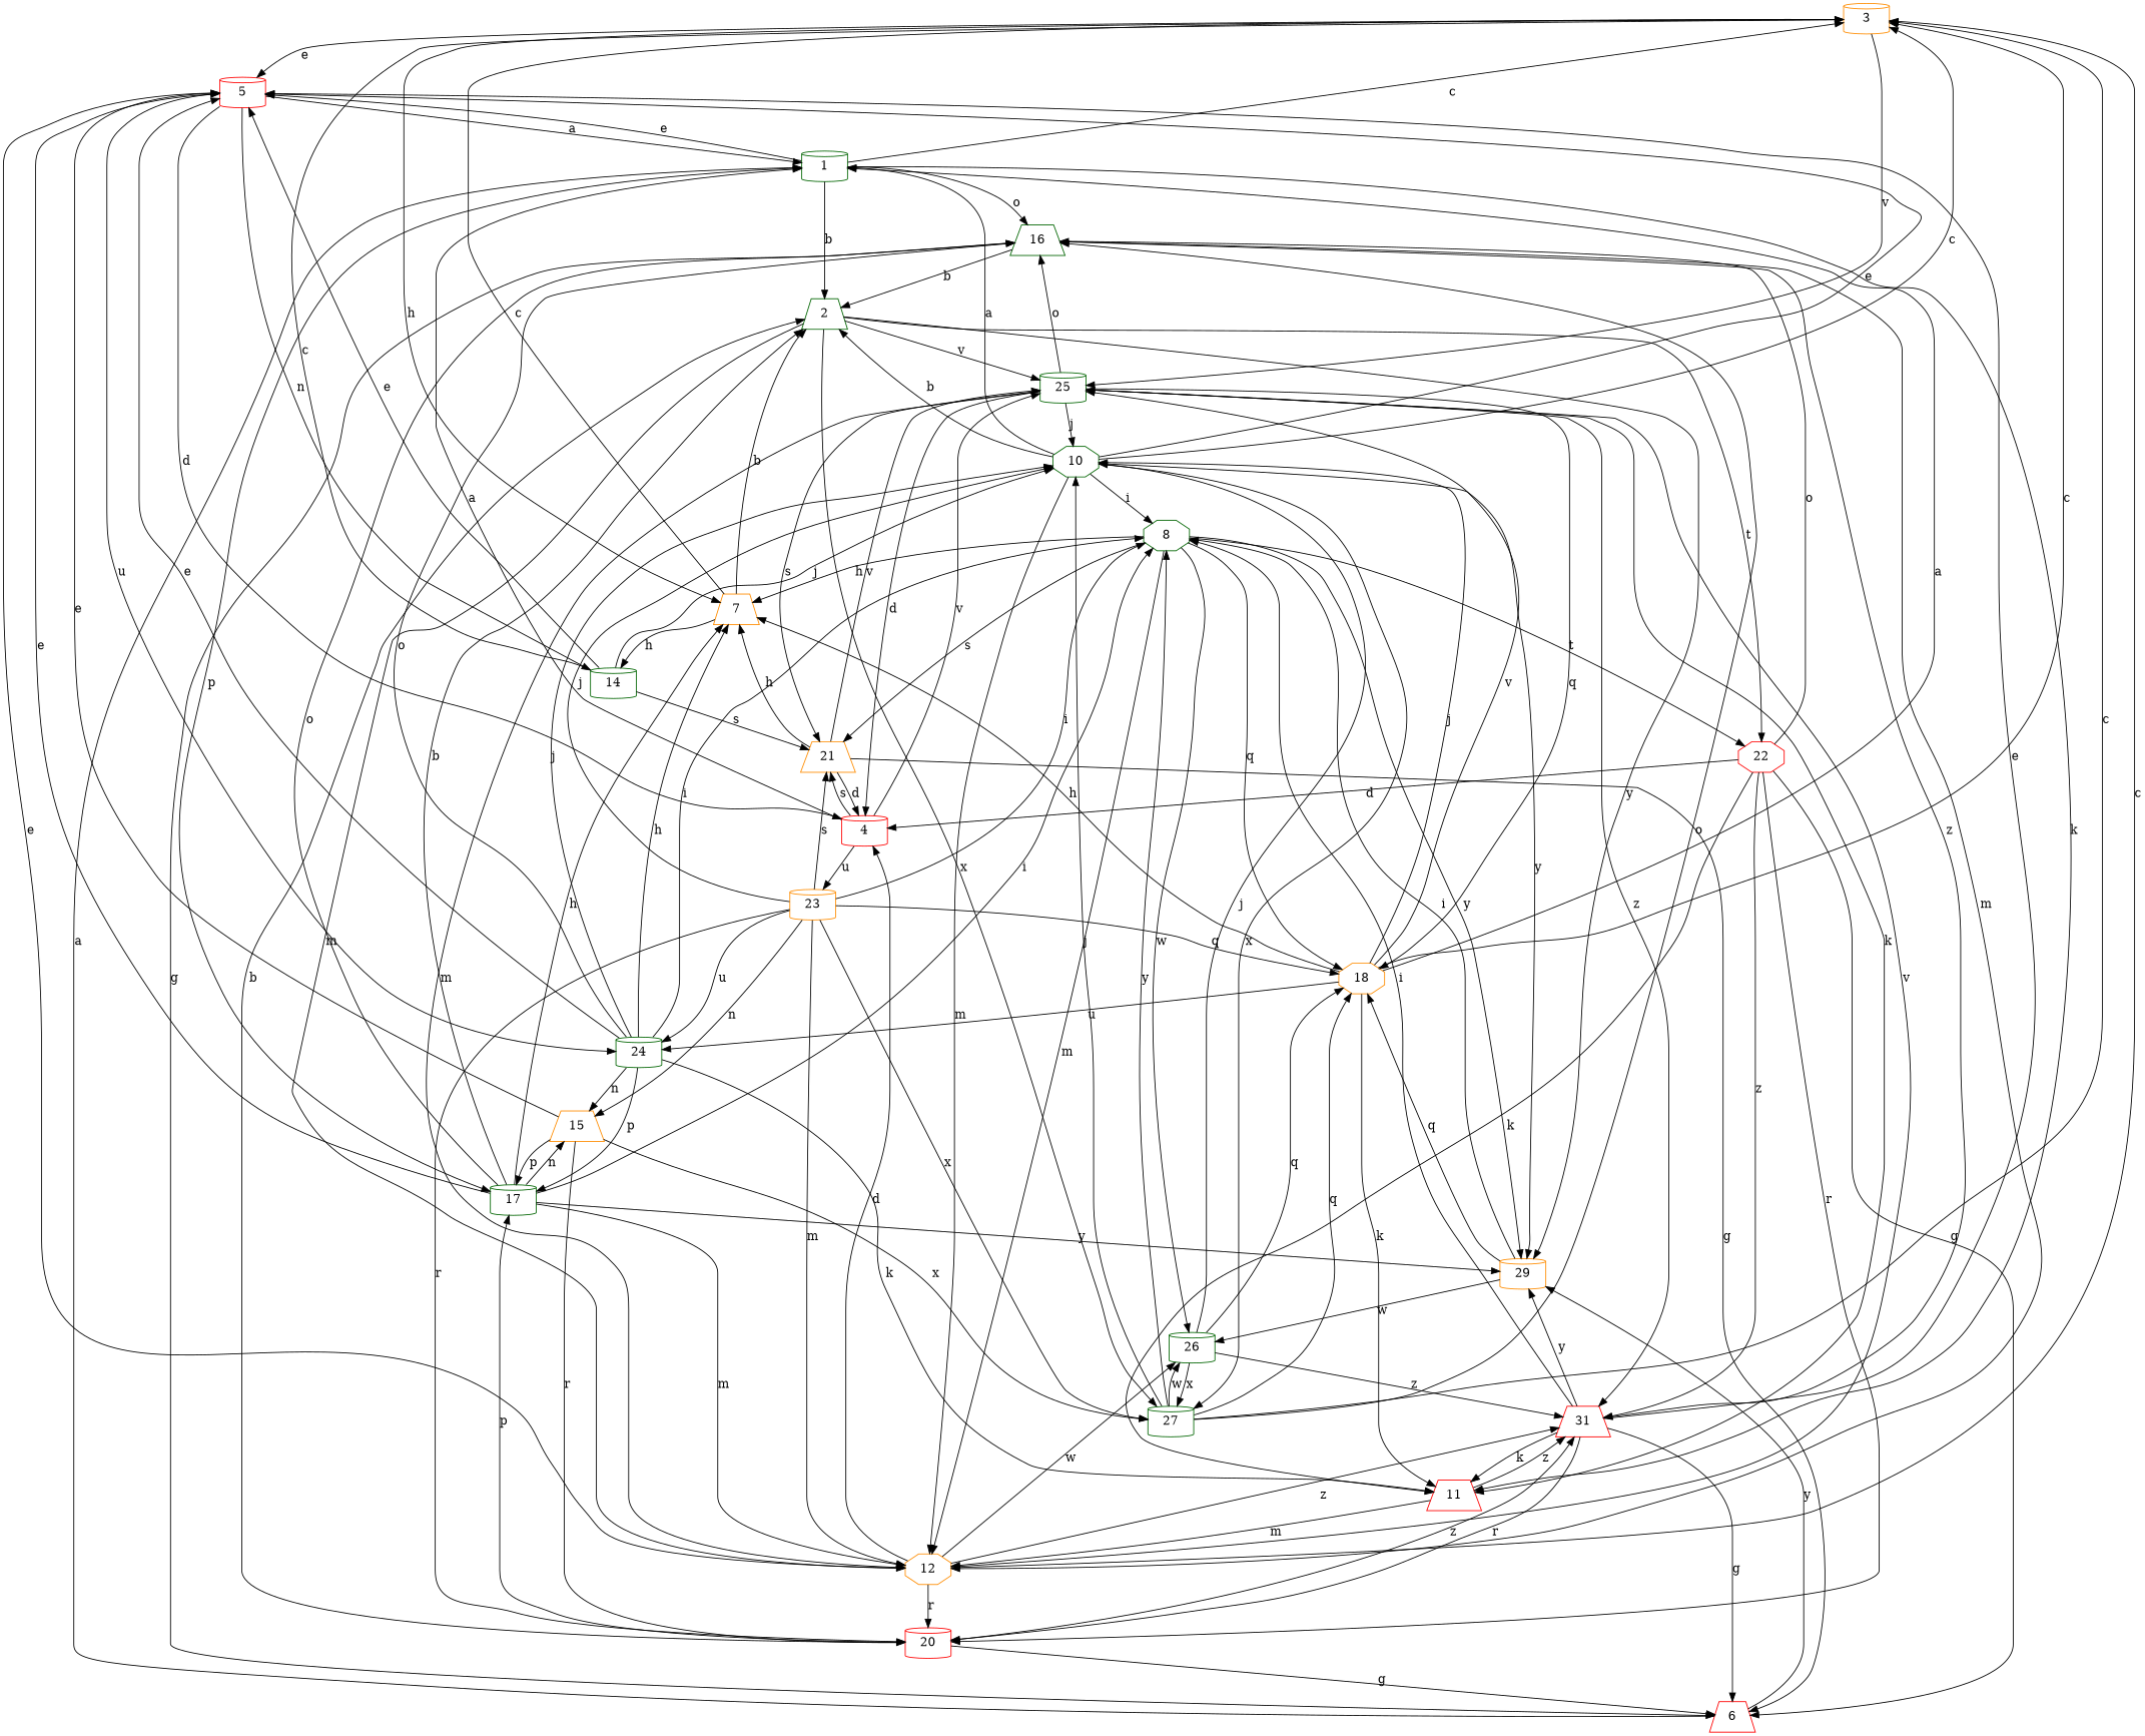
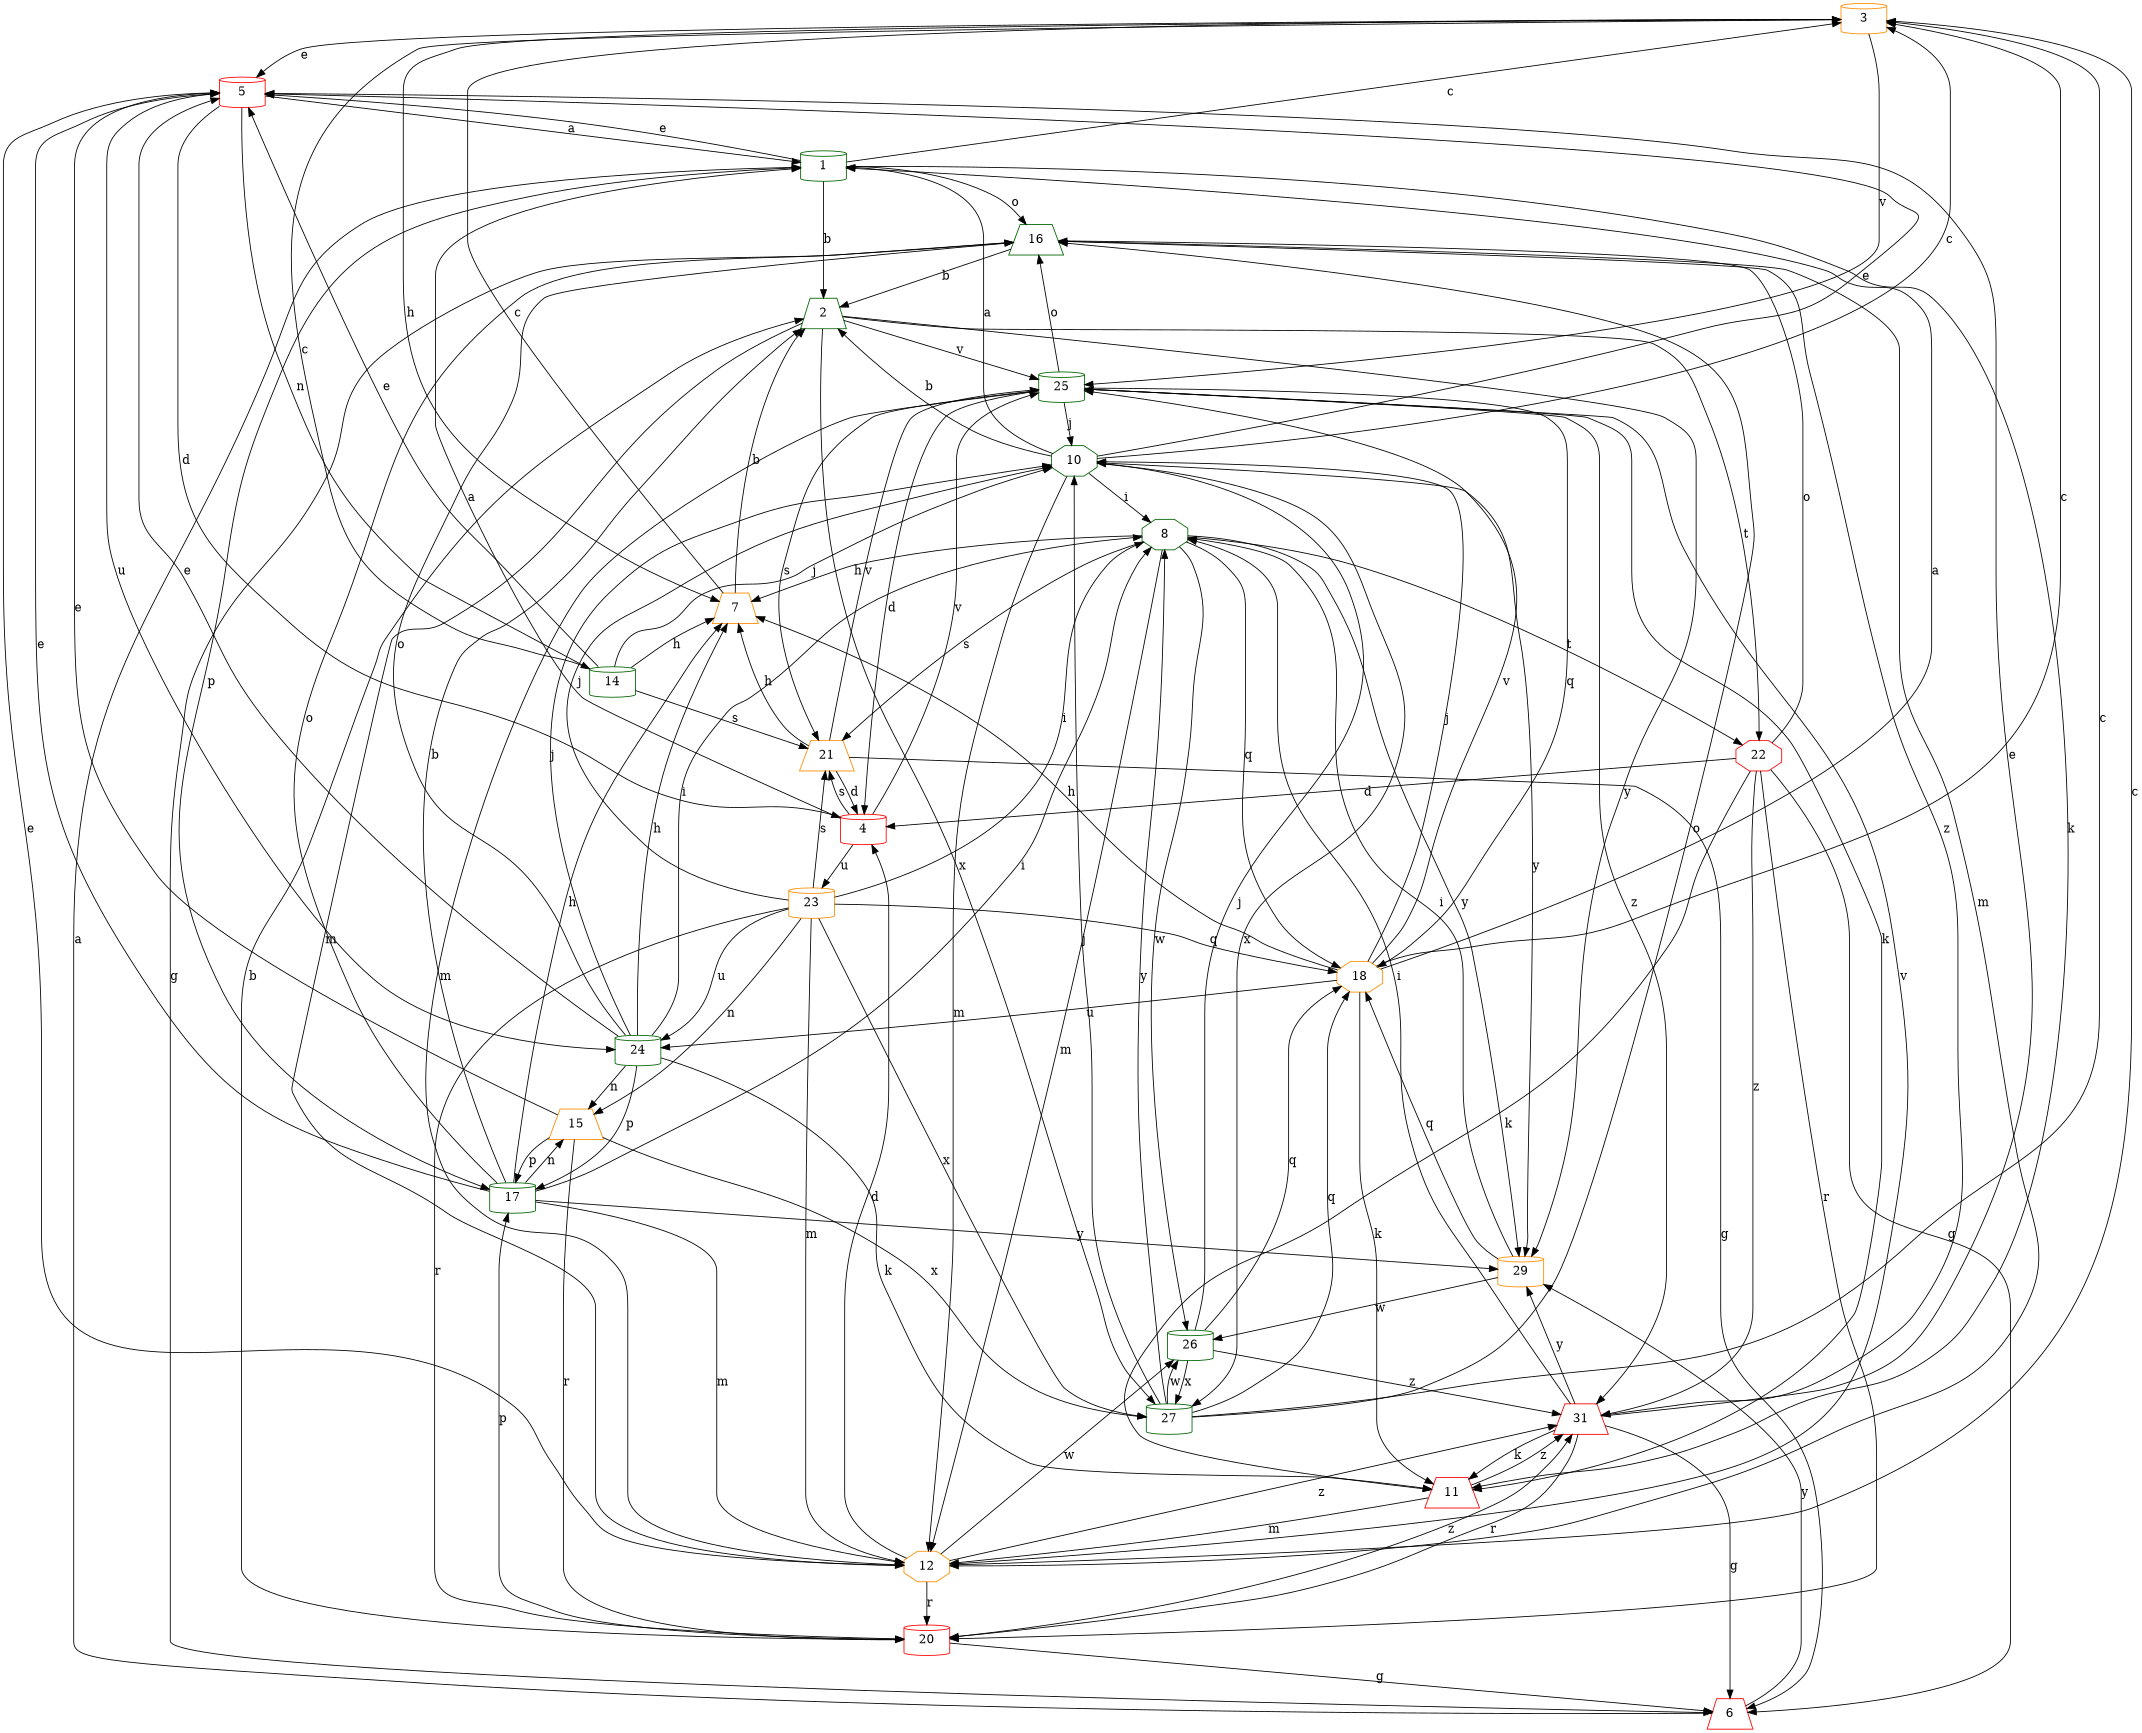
  strict digraph {
    node [color=darkgreen shape=cylinder]
    3 [color=darkorange]
    5 [color=red]
    25
    7 [color=darkorange shape=trapezium]
    10 [shape=octagon]
    1
    2 [shape=trapezium]
    12 [color=darkorange shape=octagon]
    27
    29 [color=darkorange]
    8 [shape=octagon]
    20 [color=red]
    17
    6 [color=red shape=trapezium]
    31 [color=red shape=trapezium]
    11 [color=red shape=trapezium]
    16 [shape=trapezium]
    22 [color=red shape=octagon]
    4 [color=red]
    14
    24
    15 [color=darkorange shape=trapezium]
    26
    21 [color=darkorange shape=trapezium]
    18 [color=darkorange shape=octagon]
    23 [color=darkorange]
    3 -> 5 [label=e]
    3 -> 25 [label=v]
    3 -> 7 [label=h]
    5 -> 1 [label=a]
    5 -> 4 [label=d]
    5 -> 14 [label=n]
    5 -> 24 [label=u]
    25 -> 10 [label=j]
    25 -> 12 [label=m]
    25 -> 31 [label=z]
    25 -> 11 [label=k]
    25 -> 16 [label=o]
    25 -> 4 [label=d]
    25 -> 21 [label=s]
    25 -> 18 [label=q]
    7 -> 3 [label=c]
    7 -> 2 [label=b]
    10 -> 3 [label=c]
    10 -> 5 [label=e]
    10 -> 1 [label=a]
    10 -> 2 [label=b]
    10 -> 12 [label=m]
    10 -> 27 [label=x]
    10 -> 29 [label=y]
    10 -> 8 [label=i]
    1 -> 3 [label=c]
    1 -> 5 [label=e]
    1 -> 2 [label=b]
    1 -> 17 [label=p]
    1 -> 11 [label=k]
    1 -> 16 [label=o]
    2 -> 25 [label=v]
    2 -> 12 [label=m]
    2 -> 27 [label=x]
    2 -> 29 [label=y]
    2 -> 22 [label=t]
    12 -> 3 [label=c]
    12 -> 5 [label=e]
    12 -> 25 [label=v]
    12 -> 20 [label=r]
    12 -> 31 [label=z]
    12 -> 4 [label=d]
    12 -> 26 [label=w]
    27 -> 3 [label=c]
    27 -> 10 [label=j]
    27 -> 8 [label=y]
    27 -> 16 [label=o]
    27 -> 26 [label=w]
    27 -> 18 [label=q]
    29 -> 8 [label=i]
    29 -> 26 [label=w]
    29 -> 18 [label=q]
    8 -> 7 [label=h]
    8 -> 12 [label=m]
    8 -> 29 [label=y]
    8 -> 22 [label=t]
    8 -> 26 [label=w]
    8 -> 21 [label=s]
    8 -> 18 [label=q]
    20 -> 2 [label=b]
    20 -> 17 [label=p]
    20 -> 6 [label=g]
    20 -> 31 [label=z]
    17 -> 5 [label=e]
    17 -> 7 [label=h]
    17 -> 2 [label=b]
    17 -> 12 [label=m]
    17 -> 29 [label=y]
    17 -> 8 [label=i]
    17 -> 16 [label=o]
    17 -> 15 [label=n]
    6 -> 1 [label=a]
    6 -> 29 [label=y]
    31 -> 5 [label=e]
    31 -> 29 [label=y]
    31 -> 8 [label=i]
    31 -> 20 [label=r]
    31 -> 6 [label=g]
    31 -> 11 [label=k]
    11 -> 12 [label=m]
    11 -> 31 [label=z]
    16 -> 2 [label=b]
    16 -> 12 [label=m]
    16 -> 6 [label=g]
    16 -> 31 [label=z]
    22 -> 20 [label=r]
    22 -> 6 [label=g]
    22 -> 31 [label=z]
    22 -> 11 [label=k]
    22 -> 16 [label=o]
    22 -> 4 [label=d]
    4 -> 25 [label=v]
    4 -> 1 [label=a]
    4 -> 21 [label=s]
    4 -> 23 [label=u]
    14 -> 3 [label=c]
    14 -> 5 [label=e]
-   7 -> 14 [label=h]
+   14 -> 7 [label=h]
    14 -> 10 [label=j]
    14 -> 21 [label=s]
    24 -> 5 [label=e]
    24 -> 7 [label=h]
    24 -> 10 [label=j]
    24 -> 8 [label=i]
    24 -> 17 [label=p]
    24 -> 11 [label=k]
    24 -> 16 [label=o]
    24 -> 15 [label=n]
    15 -> 5 [label=e]
    15 -> 27 [label=x]
    15 -> 20 [label=r]
    15 -> 17 [label=p]
    26 -> 10 [label=j]
    26 -> 27 [label=x]
    26 -> 31 [label=z]
    26 -> 18 [label=q]
    21 -> 25 [label=v]
    21 -> 7 [label=h]
    21 -> 6 [label=g]
    21 -> 4 [label=d]
    18 -> 3 [label=c]
    18 -> 25 [label=v]
    18 -> 7 [label=h]
    18 -> 10 [label=j]
    18 -> 1 [label=a]
    18 -> 11 [label=k]
    18 -> 24 [label=u]
    23 -> 10 [label=j]
    23 -> 12 [label=m]
    23 -> 27 [label=x]
    23 -> 8 [label=i]
    23 -> 20 [label=r]
    23 -> 24 [label=u]
    23 -> 15 [label=n]
    23 -> 21 [label=s]
    23 -> 18 [label=q]
  }
